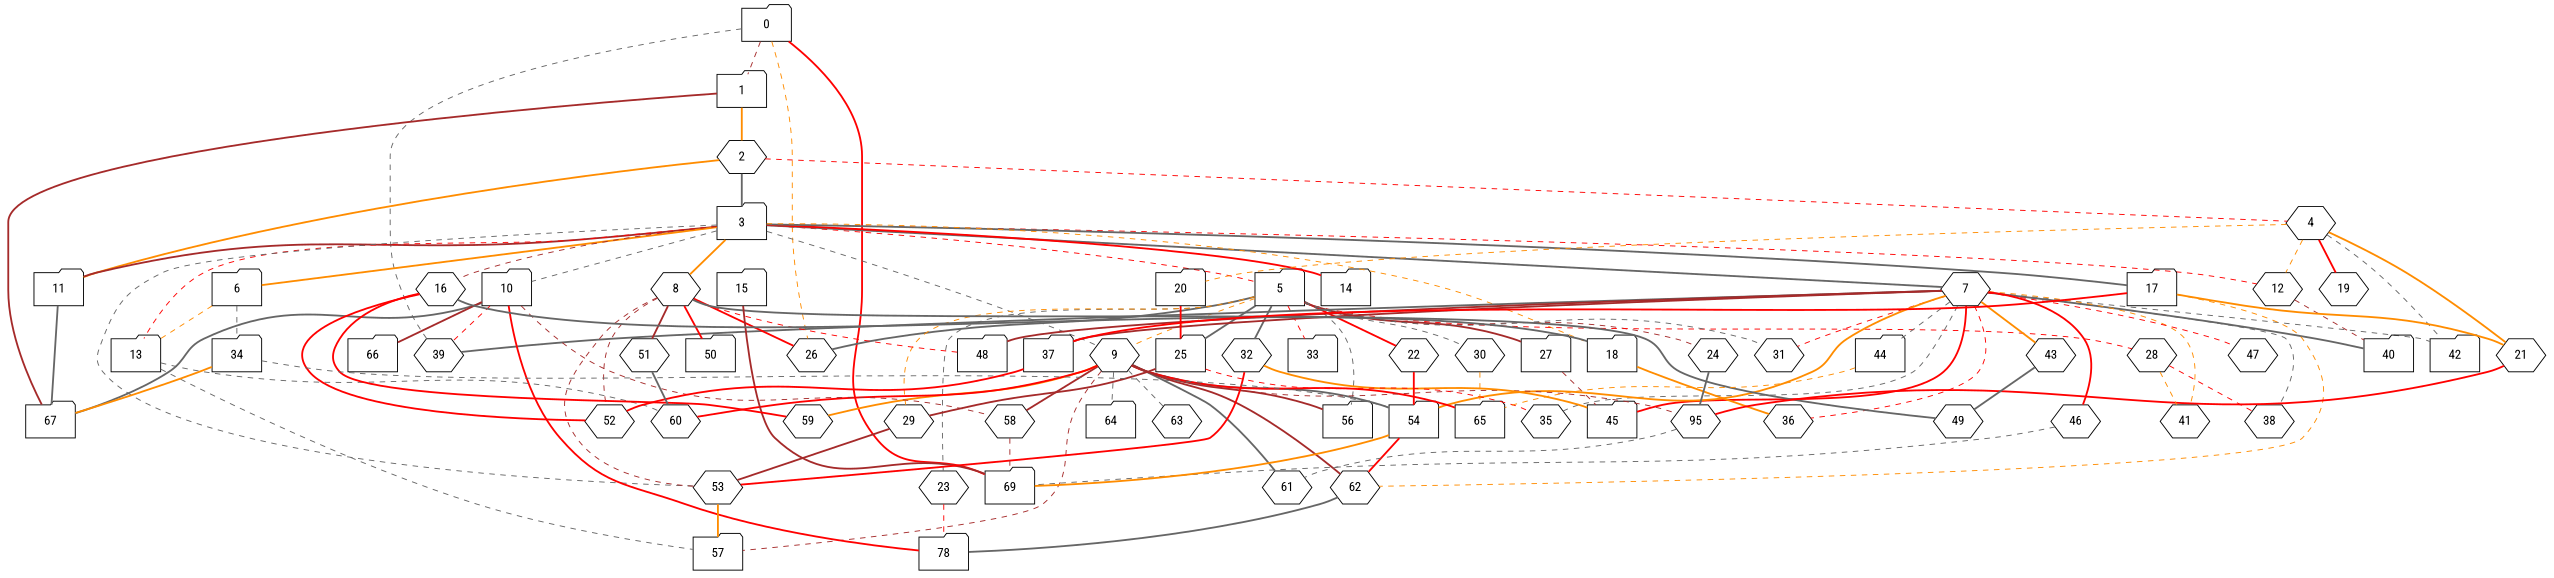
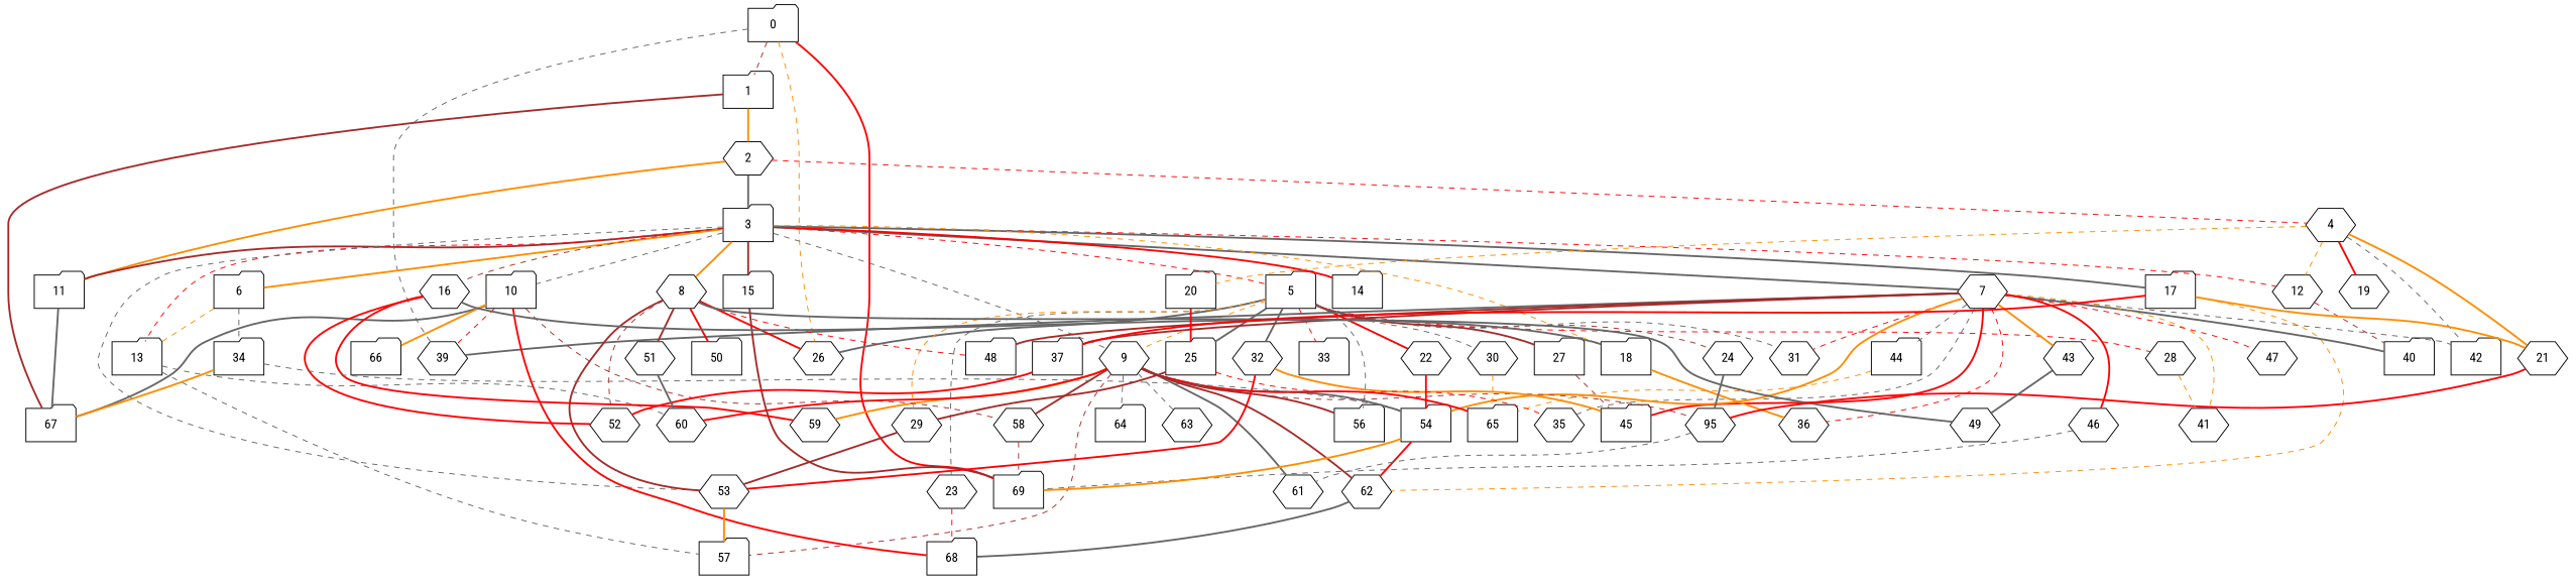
  graph {
    fontname="Roboto Condensed"
    node [fontname="Roboto Condensed" shape=hexagon]
    edge [color=gray40 fontname="Roboto Condensed" style=bold]
    0 [shape=folder]
    1 [shape=folder]
    69 [shape=folder]
    26
    39
    2
    67 [shape=folder]
    3 [shape=folder]
    4
    11 [shape=folder]
    5 [shape=folder]
    6 [shape=folder]
    7
    8
    9
    10 [shape=folder]
    12
    13 [shape=folder]
    14 [shape=folder]
    15 [shape=folder]
    16
    17 [shape=folder]
    18 [shape=folder]
    53
    19
    20 [shape=folder]
    21
    42 [shape=folder]
    32
    33 [shape=folder]
    22
    23
    24
    25 [shape=folder]
    27 [shape=folder]
    28
    29
    30
    31
    56 [shape=folder]
    34 [shape=folder]
    35
    36
    37 [shape=folder]
-   38
    40 [shape=folder]
    41
    43
    44 [shape=folder]
    45 [shape=folder]
    46
    47
    48 [shape=folder]
    54 [shape=folder]
    49
    50 [shape=folder]
    51
    52
    64 [shape=folder]
    65 [shape=folder]
    n61 [label=95]
    57 [shape=folder]
    58
    59
    60
    61
    62
    63
    66 [shape=folder]
-   68 [shape=folder label=78]
+   68 [shape=folder]
    0 -- 1 [color=brown style=dashed]
    0 -- 69 [color=red]
    0 -- 26 [color=darkorange style=dashed]
    0 -- 39 [style=dashed]
    1 -- 2 [color=darkorange]
    1 -- 67 [color=brown]
    2 -- 3
    2 -- 4 [color=red style=dashed]
    2 -- 11 [color=darkorange]
    3 -- 11 [color=brown]
    3 -- 5 [color=red style=dashed]
    3 -- 6 [color=darkorange]
    3 -- 7
    3 -- 8 [color=darkorange]
    3 -- 9 [style=dashed]
    3 -- 10 [style=dashed]
    3 -- 12 [color=red style=dashed]
    3 -- 13 [color=red style=dashed]
    3 -- 14 [color=red]
+   3 -- 15 [color=brown]
    3 -- 16 [color=brown style=dashed]
    3 -- 17
    3 -- 18 [color=darkorange style=dashed]
    3 -- 53 [style=dashed]
    4 -- 12 [color=darkorange style=dashed]
    4 -- 19 [color=red]
    4 -- 20 [color=darkorange style=dashed]
    4 -- 21 [color=darkorange]
    4 -- 42 [style=dashed]
    11 -- 67
    5 -- 26
    5 -- 9 [color=darkorange style=dashed]
    5 -- 32
    5 -- 33 [color=red style=dashed]
    5 -- 22 [color=red]
    5 -- 23 [style=dashed]
    5 -- 24 [color=brown style=dashed]
    5 -- 25
    5 -- 27 [color=brown]
    5 -- 28 [color=red style=dashed]
    5 -- 29 [color=darkorange style=dashed]
    5 -- 30 [style=dashed]
    5 -- 31 [style=dashed]
    5 -- 56 [style=dashed]
    6 -- 13 [color=darkorange style=dashed]
    6 -- 34 [style=dashed]
    7 -- 39
    7 -- 42 [style=dashed]
    7 -- 31 [color=red style=dashed]
    7 -- 35 [style=dashed]
    7 -- 36 [color=red style=dashed]
    7 -- 37 [color=brown]
-   7 -- 38 [style=dashed]
    7 -- 40
    7 -- 41 [color=darkorange style=dashed]
    7 -- 43 [color=darkorange]
    7 -- 44 [style=dashed]
    7 -- 45 [color=red]
    7 -- 46 [color=red]
    7 -- 47 [color=red style=dashed]
    7 -- 48 [color=brown]
    7 -- 54 [color=darkorange]
    8 -- 26 [color=red]
-   8 -- 53 [color=brown style=dashed]
+   8 -- 53 [color=brown]
    8 -- 48 [color=red style=dashed]
    8 -- 49
    8 -- 50 [color=red]
    8 -- 51 [color=brown]
    8 -- 52 [color=brown style=dashed]
    9 -- 56 [color=brown]
    9 -- 54
    9 -- 64 [style=dashed]
    9 -- 65 [color=red]
    9 -- n61 [color=brown style=dashed]
    9 -- 57 [color=brown style=dashed]
    9 -- 58 [color=brown]
    9 -- 59 [color=darkorange]
    9 -- 60 [color=red]
    9 -- 61
    9 -- 62 [color=brown]
    9 -- 63 [style=dashed]
    10 -- 39 [color=red style=dashed]
    10 -- 67
    10 -- 58 [color=brown style=dashed]
-   10 -- 66 [color=brown]
+   10 -- 66 [color=darkorange]
    10 -- 68 [color=red]
    12 -- 40 [color=brown style=dashed]
    13 -- 57 [style=dashed]
    13 -- 60 [style=dashed]
    15 -- 69 [color=brown]
    16 -- 18
    16 -- 52 [color=red]
    16 -- 59 [color=red]
    17 -- 21 [color=darkorange]
    17 -- 37 [color=red]
    17 -- 62 [color=darkorange style=dashed]
    18 -- 36 [color=darkorange]
    53 -- 57 [color=darkorange]
    20 -- 25 [color=red]
    21 -- n61 [color=red]
    32 -- 53 [color=red]
    32 -- 45 [color=darkorange]
    22 -- 54 [color=red]
    23 -- 68 [color=red style=dashed]
    24 -- n61
    25 -- 29 [color=brown]
    25 -- 35 [color=red style=dashed]
    27 -- 45 [color=brown style=dashed]
-   28 -- 38 [color=red style=dashed]
    28 -- 41 [color=darkorange style=dashed]
    29 -- 53 [color=brown]
    30 -- 65 [color=darkorange style=dashed]
    34 -- 67 [color=darkorange]
    34 -- 54 [style=dashed]
    37 -- 52 [color=red]
    43 -- 49
    44 -- 65 [color=darkorange style=dashed]
    46 -- 69 [style=dashed]
    54 -- 69 [color=darkorange]
    54 -- 62 [color=red]
    51 -- 60
    n61 -- 61 [style=dashed]
    58 -- 69 [color=brown style=dashed]
    62 -- 68
  }
